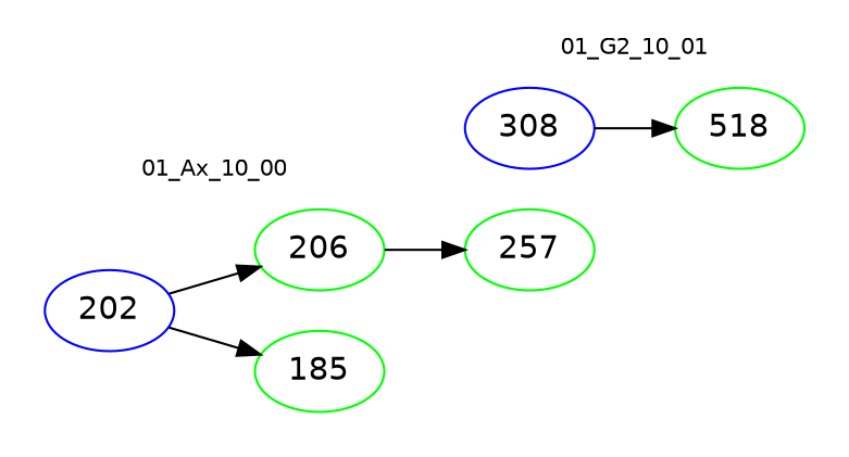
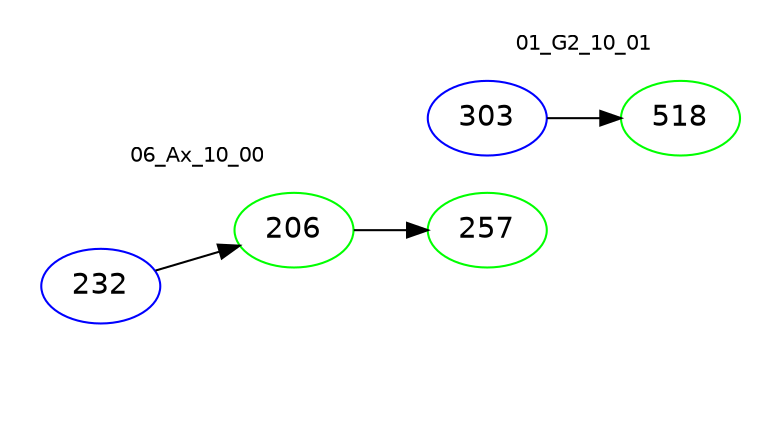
  digraph {
    fontname="DejaVu Sans"
    rankdir=LR
    node [color=green fontname="DejaVu Sans"]
    edge [color=black fontname="DejaVu Sans"]
-   n1 [color=blue label=202]
-   n2 [label=185]
+   n1 [color=blue label=232]
    n3 [label=206]
-   n4 [color=blue label=308]
+   n4 [color=blue label=303]
    n5 [label=257]
    n6 [label=518]
    subgraph cluster_1 {
      color=white
      fontsize=10
-     label="01_Ax_10_00"
+     label="06_Ax_10_00"
      n1
-     n2
      n3
    }
    subgraph cluster_2 {
      color=white
      fontsize=10
      label="01_G2_10_01"
      n4
      n5
      n6
    }
-   n1 -> n2
    n1 -> n3
    n3 -> n5
    n4 -> n6
  }
